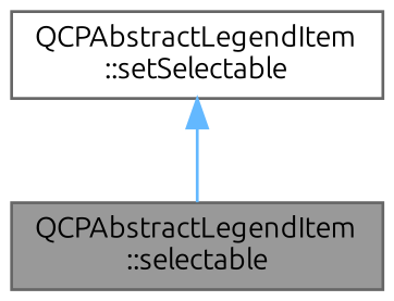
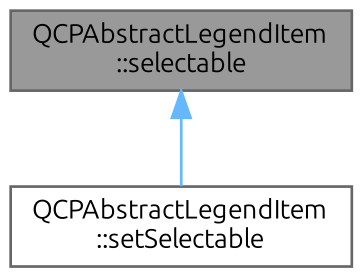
  digraph {
    rankdir=TB
    fontname=Ubuntu
    node [fontname=Ubuntu fontsize=10 shape=box style=filled]
    n1 [color=gray40 fillcolor=grey60 fontcolor=black height=0.2 label="QCPAbstractLegendItem\l::selectable" width=0.4]
    n2 [color=grey40 fillcolor=white height=0.2 label="QCPAbstractLegendItem\l::setSelectable" width=0.4]
-   n2 -> n1 [color=steelblue1 dir=back fontname=Ubuntu fontsize=10 labelfontname=Helvetica labelfontsize=10 style=solid]
+   n1 -> n2 [color=steelblue1 dir=back fontname=Ubuntu fontsize=10 labelfontname=Helvetica labelfontsize=10 style=solid]
  }
